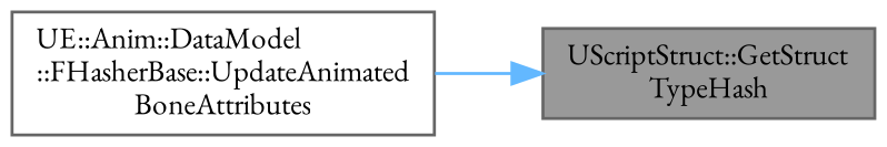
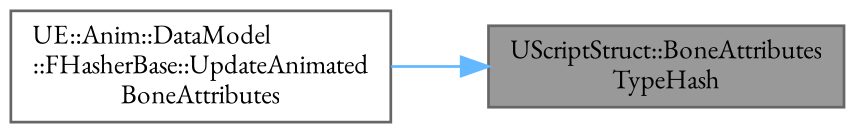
  digraph {
    rankdir=RL
    fontname="EB Garamond"
    node [fontname="EB Garamond" fontsize=10 shape=box style=filled]
-   n1 [color=gray40 fillcolor=grey60 fontcolor=black height=0.2 label="UScriptStruct::GetStruct\lTypeHash" width=0.4]
+   n1 [color=gray40 fillcolor=grey60 fontcolor=black height=0.2 label="UScriptStruct::BoneAttributes\lTypeHash" width=0.4]
    n2 [color=grey40 fillcolor=white height=0.2 label="UE::Anim::DataModel\l::FHasherBase::UpdateAnimated\lBoneAttributes" width=0.4]
    n1 -> n2 [color=steelblue1 dir=back fontname="EB Garamond" fontsize=10 labelfontname=Helvetica labelfontsize=10 style=solid]
  }
